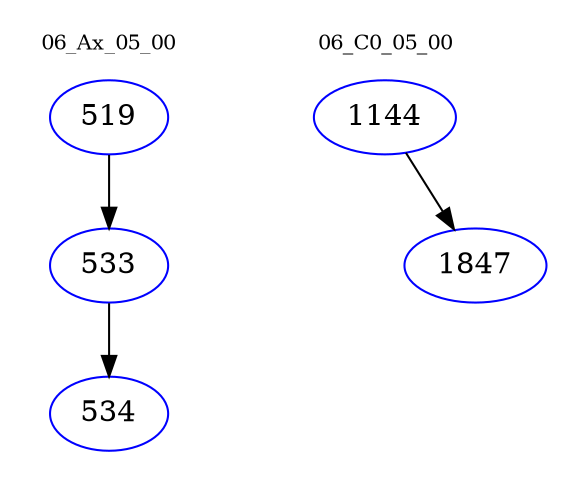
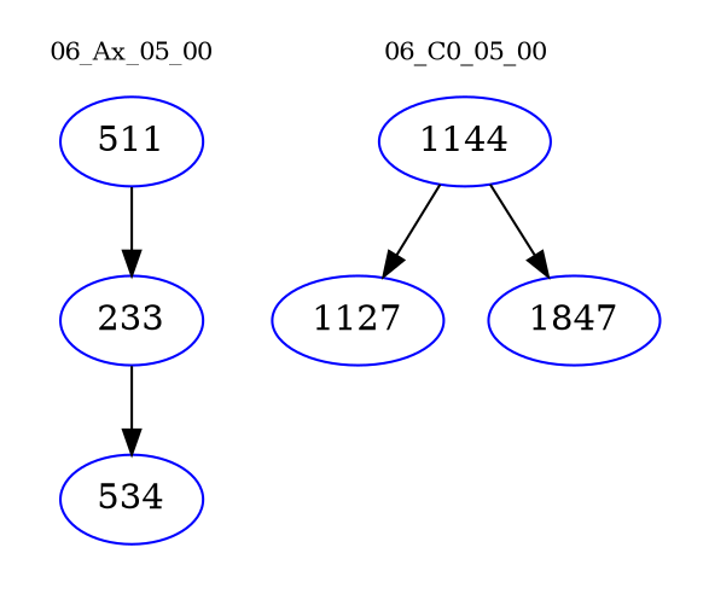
  digraph {
    node [color=blue]
    edge [color=black]
-   n1 [label=533]
-   n2 [label=519]
+   n1 [label=233]
+   n2 [label=511]
    n3 [label=534]
    n4 [label=1144]
+   n5 [label=1127]
    n6 [label=1847]
    subgraph cluster_1 {
      color=white
      fontsize=10
      label="06_Ax_05_00"
      n1
      n2
      n3
    }
    subgraph cluster_2 {
      color=white
      fontsize=10
      label="06_C0_05_00"
      n4
+     n5
      n6
    }
    n1 -> n3
    n2 -> n1
+   n4 -> n5
    n4 -> n6
  }
